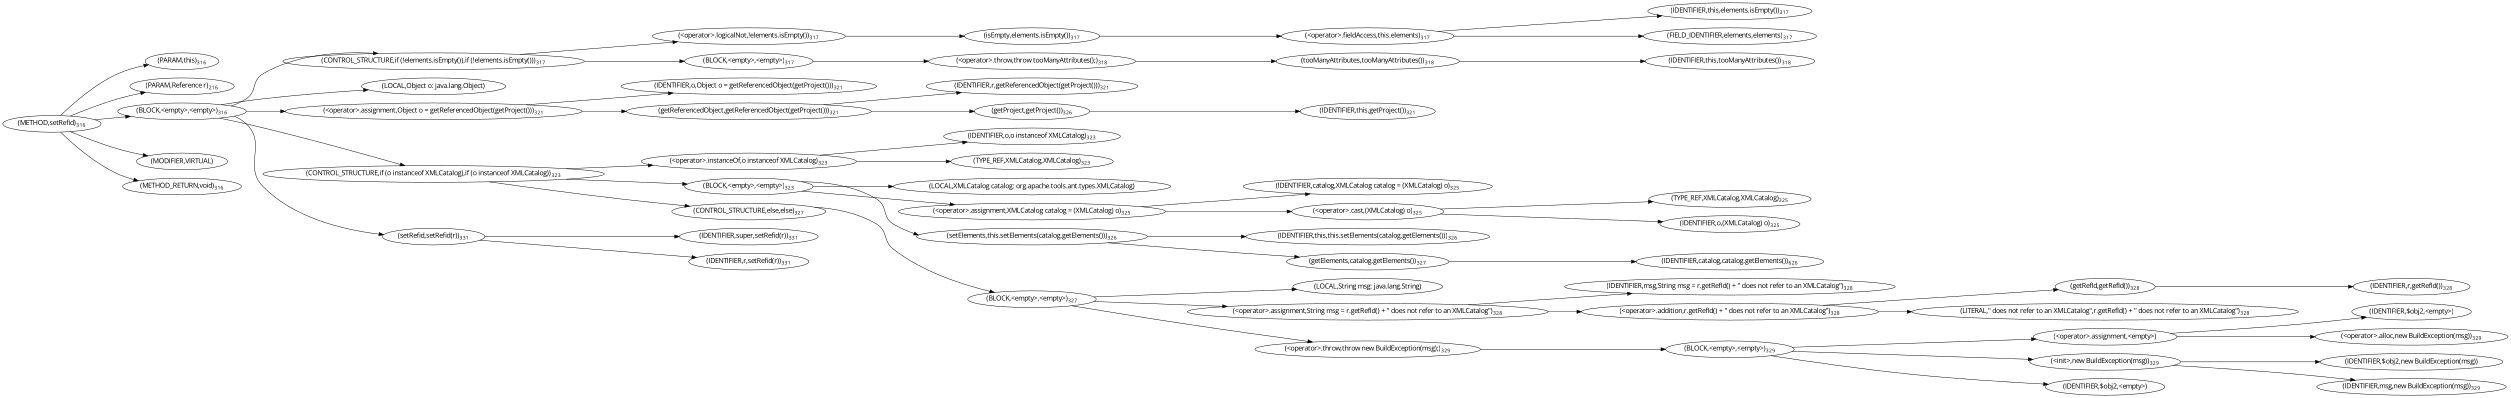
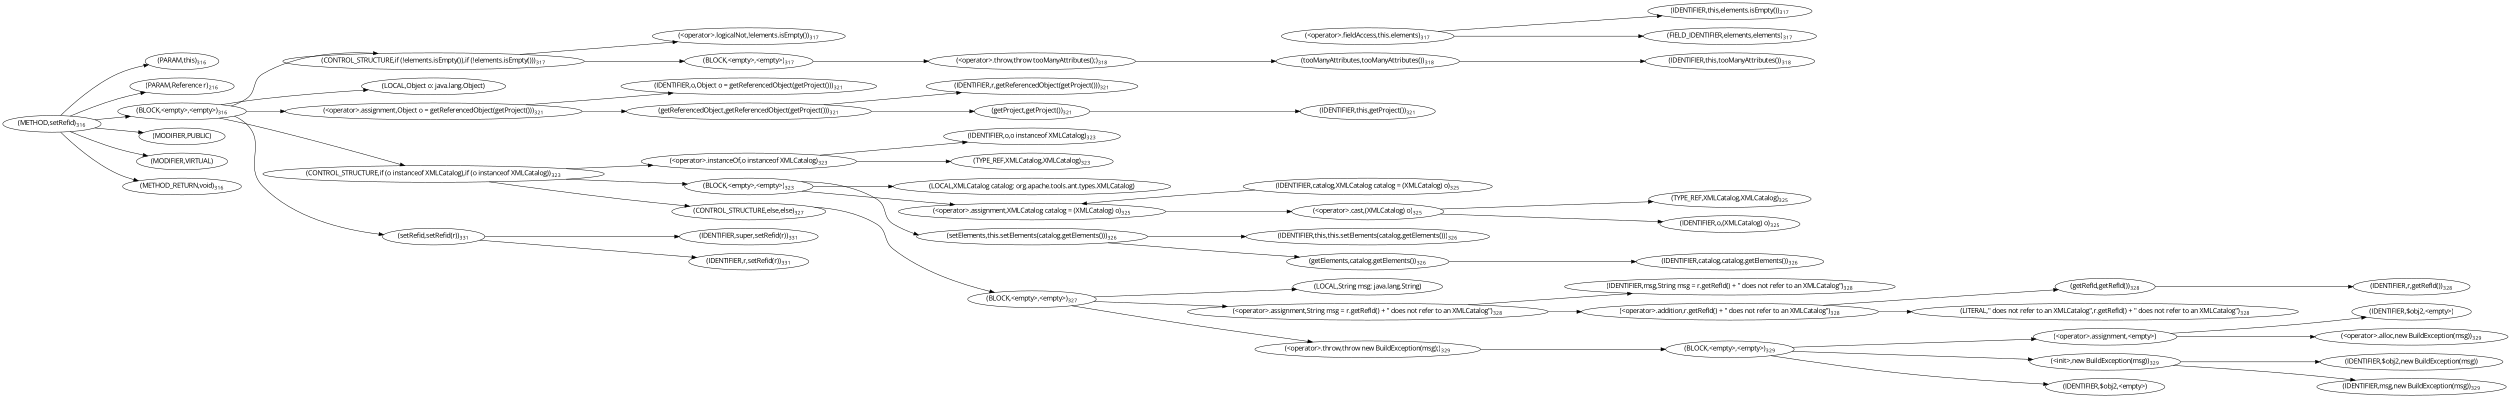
  digraph {
    fontname="Open Sans"
    rankdir=LR
    node [fontname="Open Sans"]
    edge [fontname="Open Sans"]
    n1 [label=<(METHOD,setRefid)<SUB>316</SUB>>]
    n2 [label=<(PARAM,this)<SUB>316</SUB>>]
    n3 [label=<(PARAM,Reference r)<SUB>216</SUB>>]
    n4 [label=<(BLOCK,&lt;empty&gt;,&lt;empty&gt;)<SUB>316</SUB>>]
+   n5 [label=<(MODIFIER,PUBLIC)>]
    n6 [label=<(MODIFIER,VIRTUAL)>]
    n7 [label=<(METHOD_RETURN,void)<SUB>316</SUB>>]
    n8 [label=<(CONTROL_STRUCTURE,if (!elements.isEmpty()),if (!elements.isEmpty()))<SUB>317</SUB>>]
    n9 [label=<(LOCAL,Object o: java.lang.Object)>]
    n10 [label=<(&lt;operator&gt;.assignment,Object o = getReferencedObject(getProject()))<SUB>321</SUB>>]
    n11 [label=<(CONTROL_STRUCTURE,if (o instanceof XMLCatalog),if (o instanceof XMLCatalog))<SUB>323</SUB>>]
    n12 [label=<(setRefid,setRefid(r))<SUB>331</SUB>>]
    n13 [label=<(&lt;operator&gt;.logicalNot,!elements.isEmpty())<SUB>317</SUB>>]
    n14 [label=<(BLOCK,&lt;empty&gt;,&lt;empty&gt;)<SUB>317</SUB>>]
    n15 [label=<(IDENTIFIER,o,Object o = getReferencedObject(getProject()))<SUB>321</SUB>>]
    n16 [label=<(getReferencedObject,getReferencedObject(getProject()))<SUB>321</SUB>>]
    n17 [label=<(&lt;operator&gt;.instanceOf,o instanceof XMLCatalog)<SUB>323</SUB>>]
    n18 [label=<(BLOCK,&lt;empty&gt;,&lt;empty&gt;)<SUB>323</SUB>>]
    n19 [label=<(CONTROL_STRUCTURE,else,else)<SUB>327</SUB>>]
    n20 [label=<(IDENTIFIER,super,setRefid(r))<SUB>331</SUB>>]
    n21 [label=<(IDENTIFIER,r,setRefid(r))<SUB>331</SUB>>]
-   n22 [label=<(isEmpty,elements.isEmpty())<SUB>317</SUB>>]
    n23 [label=<(&lt;operator&gt;.throw,throw tooManyAttributes();)<SUB>318</SUB>>]
    n24 [label=<(&lt;operator&gt;.fieldAccess,this.elements)<SUB>317</SUB>>]
    n25 [label=<(IDENTIFIER,this,elements.isEmpty())<SUB>317</SUB>>]
    n26 [label=<(FIELD_IDENTIFIER,elements,elements)<SUB>317</SUB>>]
    n27 [label=<(tooManyAttributes,tooManyAttributes())<SUB>318</SUB>>]
    n28 [label=<(IDENTIFIER,this,tooManyAttributes())<SUB>318</SUB>>]
    n29 [label=<(IDENTIFIER,r,getReferencedObject(getProject()))<SUB>321</SUB>>]
-   n30 [label=<(getProject,getProject())<SUB>326</SUB>>]
+   n30 [label=<(getProject,getProject())<SUB>321</SUB>>]
    n31 [label=<(IDENTIFIER,this,getProject())<SUB>321</SUB>>]
    n32 [label=<(IDENTIFIER,o,o instanceof XMLCatalog)<SUB>323</SUB>>]
    n33 [label=<(TYPE_REF,XMLCatalog,XMLCatalog)<SUB>323</SUB>>]
    n34 [label=<(LOCAL,XMLCatalog catalog: org.apache.tools.ant.types.XMLCatalog)>]
    n35 [label=<(&lt;operator&gt;.assignment,XMLCatalog catalog = (XMLCatalog) o)<SUB>325</SUB>>]
    n36 [label=<(setElements,this.setElements(catalog.getElements()))<SUB>326</SUB>>]
    n37 [label=<(BLOCK,&lt;empty&gt;,&lt;empty&gt;)<SUB>327</SUB>>]
    n38 [label=<(IDENTIFIER,catalog,XMLCatalog catalog = (XMLCatalog) o)<SUB>325</SUB>>]
    n39 [label=<(&lt;operator&gt;.cast,(XMLCatalog) o)<SUB>325</SUB>>]
    n40 [label=<(IDENTIFIER,this,this.setElements(catalog.getElements()))<SUB>326</SUB>>]
-   n41 [label=<(getElements,catalog.getElements())<SUB>327</SUB>>]
+   n41 [label=<(getElements,catalog.getElements())<SUB>326</SUB>>]
    n42 [label=<(TYPE_REF,XMLCatalog,XMLCatalog)<SUB>325</SUB>>]
    n43 [label=<(IDENTIFIER,o,(XMLCatalog) o)<SUB>325</SUB>>]
-   n44 [label=<(IDENTIFIER,catalog,catalog.getElements())<SUB>626</SUB>>]
+   n44 [label=<(IDENTIFIER,catalog,catalog.getElements())<SUB>326</SUB>>]
    n45 [label=<(LOCAL,String msg: java.lang.String)>]
    n46 [label=<(&lt;operator&gt;.assignment,String msg = r.getRefId() + &quot; does not refer to an XMLCatalog&quot;)<SUB>328</SUB>>]
    n47 [label=<(&lt;operator&gt;.throw,throw new BuildException(msg);)<SUB>329</SUB>>]
    n48 [label=<(IDENTIFIER,msg,String msg = r.getRefId() + &quot; does not refer to an XMLCatalog&quot;)<SUB>328</SUB>>]
    n49 [label=<(&lt;operator&gt;.addition,r.getRefId() + &quot; does not refer to an XMLCatalog&quot;)<SUB>328</SUB>>]
    n50 [label=<(BLOCK,&lt;empty&gt;,&lt;empty&gt;)<SUB>329</SUB>>]
    n51 [label=<(getRefId,getRefId())<SUB>328</SUB>>]
    n52 [label=<(LITERAL,&quot; does not refer to an XMLCatalog&quot;,r.getRefId() + &quot; does not refer to an XMLCatalog&quot;)<SUB>328</SUB>>]
    n53 [label=<(IDENTIFIER,r,getRefId())<SUB>328</SUB>>]
    n54 [label=<(&lt;operator&gt;.assignment,&lt;empty&gt;)>]
    n55 [label=<(&lt;init&gt;,new BuildException(msg))<SUB>329</SUB>>]
    n56 [label=<(IDENTIFIER,$obj2,&lt;empty&gt;)>]
    n57 [label=<(IDENTIFIER,$obj2,&lt;empty&gt;)>]
    n58 [label=<(&lt;operator&gt;.alloc,new BuildException(msg))<SUB>329</SUB>>]
    n59 [label=<(IDENTIFIER,$obj2,new BuildException(msg))>]
    n60 [label=<(IDENTIFIER,msg,new BuildException(msg))<SUB>329</SUB>>]
    n1 -> n2
    n1 -> n3
    n1 -> n4
+   n1 -> n5
    n1 -> n6
    n1 -> n7
    n4 -> n8
    n4 -> n9
    n4 -> n10
    n4 -> n11
    n4 -> n12
    n8 -> n13
    n8 -> n14
    n10 -> n15
    n10 -> n16
    n11 -> n17
    n11 -> n18
    n11 -> n19
    n12 -> n20
    n12 -> n21
-   n13 -> n22
    n14 -> n23
    n16 -> n29
    n16 -> n30
    n17 -> n32
    n17 -> n33
    n18 -> n34
    n18 -> n35
    n18 -> n36
    n19 -> n37
-   n22 -> n24
    n23 -> n27
    n24 -> n25
    n24 -> n26
    n27 -> n28
    n30 -> n31
-   n35 -> n38
+   n38 -> n35
    n35 -> n39
    n36 -> n40
    n36 -> n41
    n37 -> n45
    n37 -> n46
    n37 -> n47
    n39 -> n42
    n39 -> n43
    n41 -> n44
    n46 -> n48
    n46 -> n49
    n47 -> n50
    n49 -> n51
    n49 -> n52
    n50 -> n54
    n50 -> n55
    n50 -> n56
    n51 -> n53
    n54 -> n57
    n54 -> n58
    n55 -> n59
    n55 -> n60
  }
